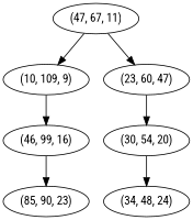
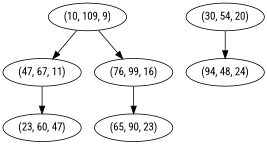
  digraph {
    fontname="Roboto Condensed"
    node [fontname="Roboto Condensed"]
    edge [fontname="Roboto Condensed"]
    n1 [label="(47, 67, 11)"]
    "(10, 109, 9)"
-   "(76, 99, 16)" [label="(46, 99, 16)"]
+   "(76, 99, 16)"
    n4 [label="(23, 60, 47)"]
-   "(85, 90, 23)"
+   "(85, 90, 23)" [label="(65, 90, 23)"]
    "(30, 54, 20)"
-   "(34, 48, 24)"
+   "(34, 48, 24)" [label="(94, 48, 24)"]
    n1 -> n4
-   n1 -> "(10, 109, 9)"
+   "(10, 109, 9)" -> n1
    "(10, 109, 9)" -> "(76, 99, 16)"
    "(76, 99, 16)" -> "(85, 90, 23)"
-   n4 -> "(30, 54, 20)"
    "(30, 54, 20)" -> "(34, 48, 24)"
  }
